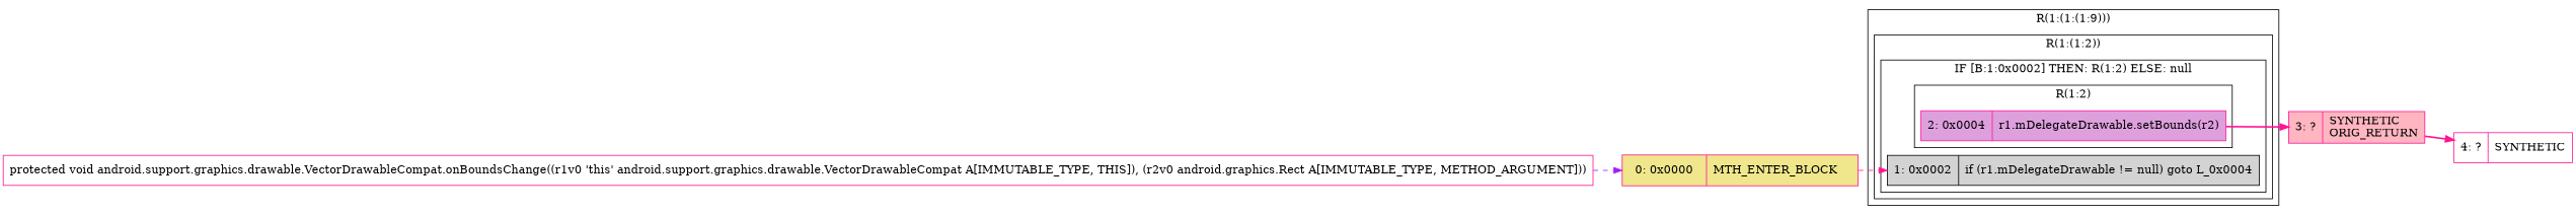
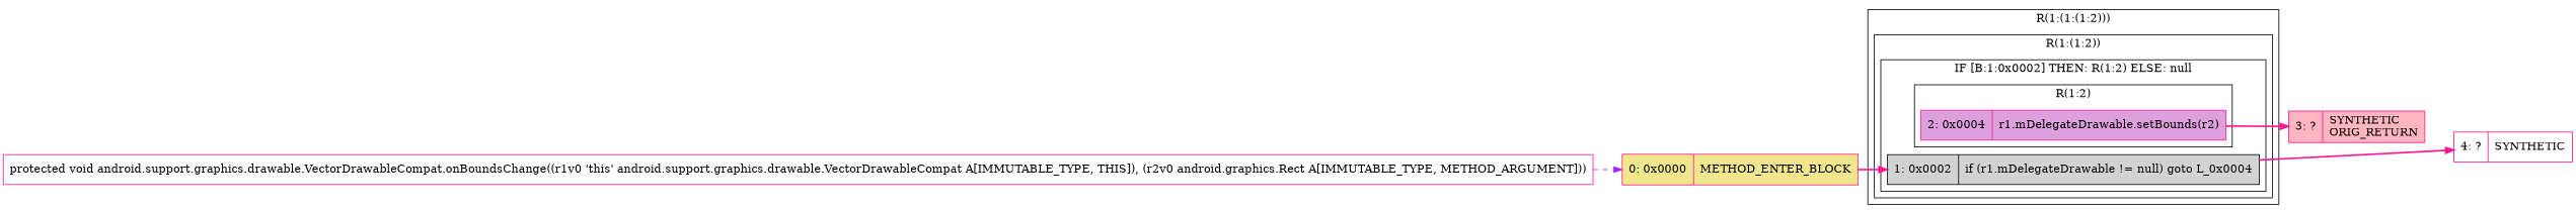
  digraph {
    rankdir=LR
    node [color=deeppink fillcolor=white shape=record style=filled]
    edge [color=deeppink style=bold]
    n1 [fillcolor=plum label="{2\:\ 0x0004|r1.mDelegateDrawable.setBounds(r2)\l}"]
    n2 [color=black fillcolor=lightgrey label="{1\:\ 0x0002|if (r1.mDelegateDrawable != null) goto L_0x0004\l}"]
    n3 [fillcolor=lightpink label="{3\:\ ?|SYNTHETIC\lORIG_RETURN\l}"]
    n4 [label="{4\:\ ?|SYNTHETIC\l}"]
-   n5 [fillcolor=khaki label="{0\:\ 0x0000|MTH_ENTER_BLOCK\l}"]
+   n5 [fillcolor=khaki label="{0\:\ 0x0000|METHOD_ENTER_BLOCK\l}"]
    n6 [label="{protected void android.support.graphics.drawable.VectorDrawableCompat.onBoundsChange((r1v0 'this' android.support.graphics.drawable.VectorDrawableCompat A[IMMUTABLE_TYPE, THIS]), (r2v0 android.graphics.Rect A[IMMUTABLE_TYPE, METHOD_ARGUMENT])) }"]
    subgraph cluster_1 {
-     label="R(1:(1:(1:9)))"
+     label="R(1:(1:(1:2)))"
      subgraph cluster_2 {
        label="R(1:(1:2))"
        subgraph cluster_3 {
          label="IF [B:1:0x0002] THEN: R(1:2) ELSE: null"
          n2
          subgraph cluster_4 {
            label="R(1:2)"
            n1
          }
        }
      }
    }
    n1 -> n3
-   n3 -> n4
-   n5 -> n2 [style=dashed]
+   n2 -> n4
+   n5 -> n2
    n6 -> n5 [color=purple style=dashed]
  }
